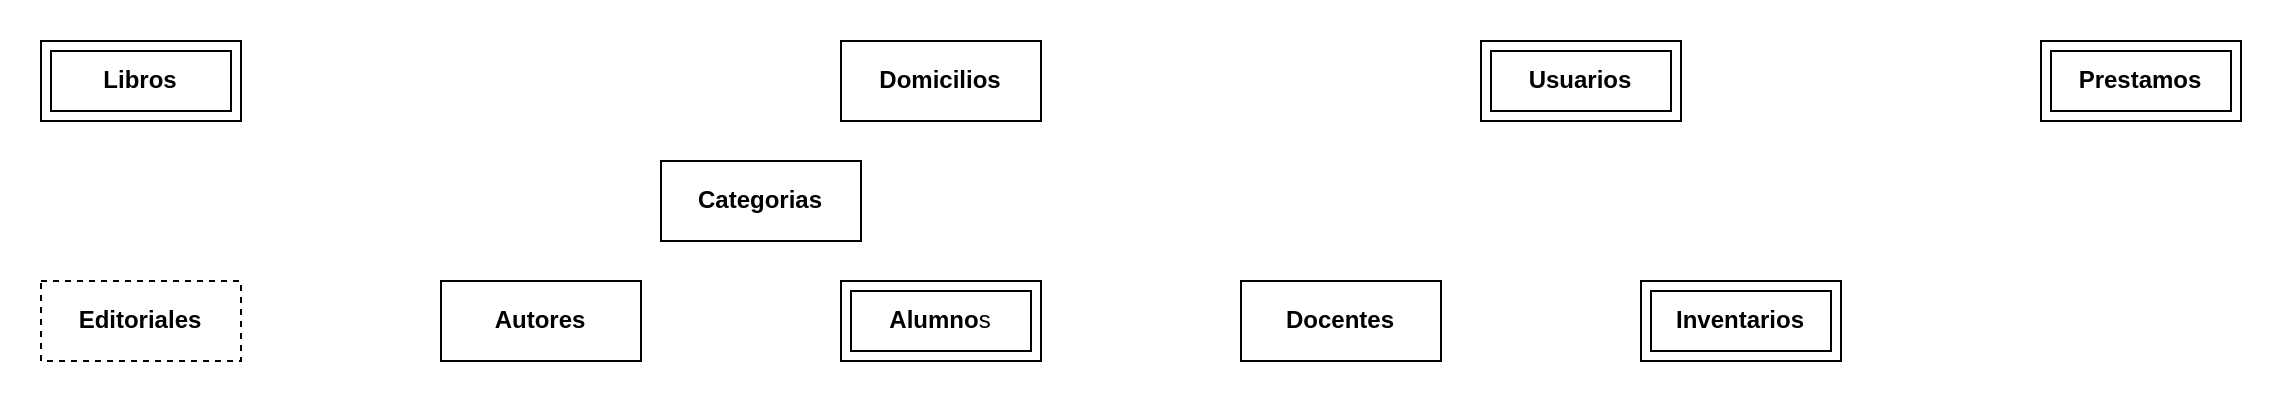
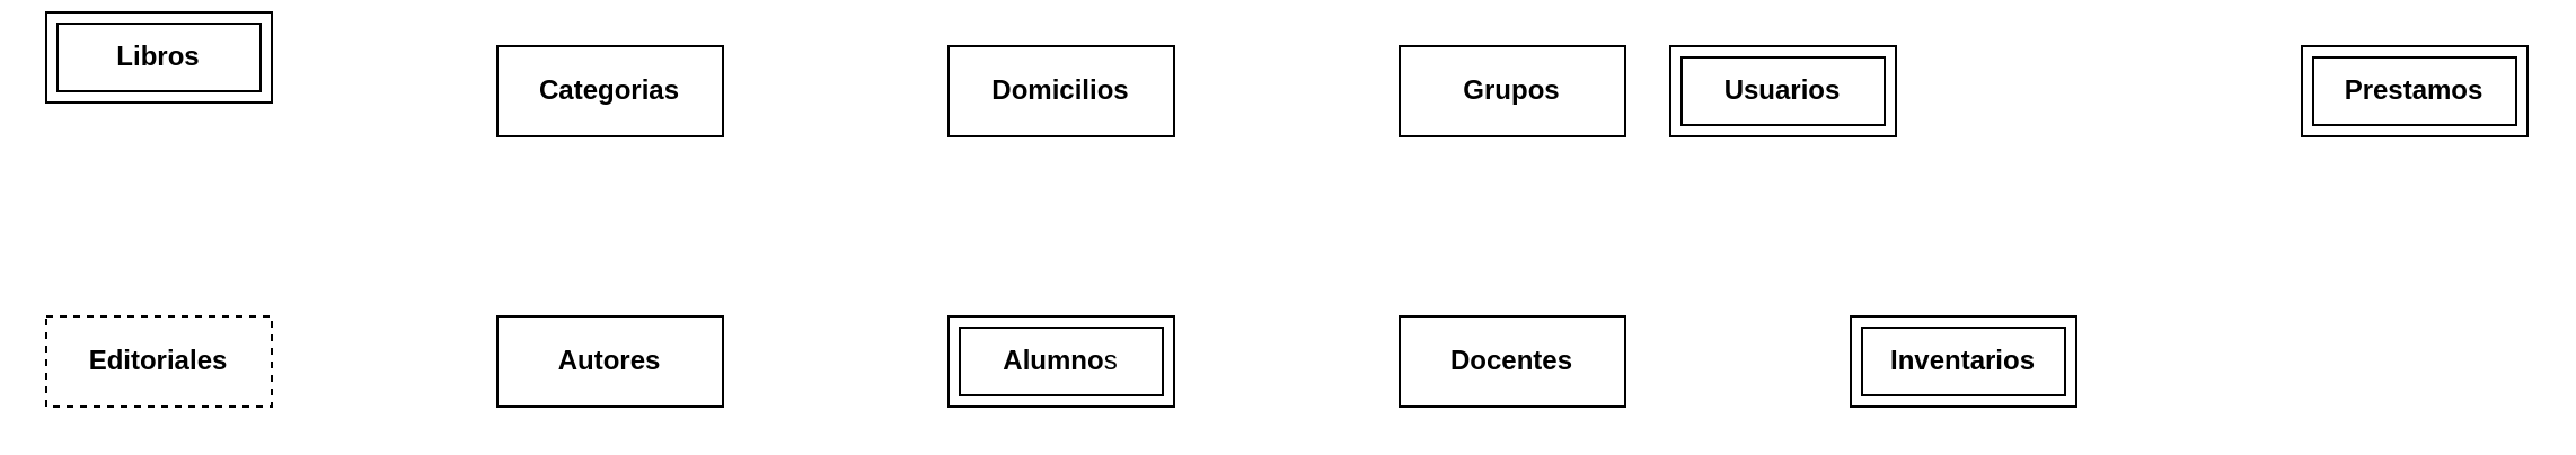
  <mxCell id="0" />
  <mxCell id="1" parent="0" />
- <mxCell id="2" value="&lt;b&gt;Libros&lt;/b&gt;" style="shape=ext;margin=3;double=1;whiteSpace=wrap;html=1;align=center;" vertex="1" parent="1"><mxGeometry x="20" y="20" width="100" height="40" as="geometry" /></mxCell>
+ <mxCell id="2" value="&lt;b&gt;Libros&lt;/b&gt;" style="shape=ext;margin=3;double=1;whiteSpace=wrap;html=1;align=center;" vertex="1" parent="1"><mxGeometry x="20" y="5" width="100" height="40" as="geometry" /></mxCell>
  <mxCell id="3" value="&lt;b&gt;Editoriales&lt;/b&gt;" style="whiteSpace=wrap;html=1;align=center;dashed=1;" vertex="1" parent="1"><mxGeometry x="20" y="140" width="100" height="40" as="geometry" /></mxCell>
- <mxCell id="4" value="&lt;b&gt;Categorias&lt;/b&gt;" style="whiteSpace=wrap;html=1;align=center;" vertex="1" parent="1"><mxGeometry x="330" y="80" width="100" height="40" as="geometry" /></mxCell>
+ <mxCell id="4" value="&lt;b&gt;Categorias&lt;/b&gt;" style="whiteSpace=wrap;html=1;align=center;" vertex="1" parent="1"><mxGeometry x="220" y="20" width="100" height="40" as="geometry" /></mxCell>
  <mxCell id="5" value="&lt;b&gt;Autores&lt;/b&gt;" style="whiteSpace=wrap;html=1;align=center;" vertex="1" parent="1"><mxGeometry x="220" y="140" width="100" height="40" as="geometry" /></mxCell>
  <mxCell id="6" value="&lt;b&gt;Domicilios&lt;/b&gt;" style="whiteSpace=wrap;html=1;align=center;" vertex="1" parent="1"><mxGeometry x="420" y="20" width="100" height="40" as="geometry" /></mxCell>
  <mxCell id="7" value="&lt;b&gt;Alumno&lt;/b&gt;s" style="shape=ext;margin=3;double=1;whiteSpace=wrap;html=1;align=center;" vertex="1" parent="1"><mxGeometry x="420" y="140" width="100" height="40" as="geometry" /></mxCell>
+ <mxCell id="8" value="&lt;b&gt;Grupos&lt;/b&gt;" style="whiteSpace=wrap;html=1;align=center;" vertex="1" parent="1"><mxGeometry x="620" y="20" width="100" height="40" as="geometry" /></mxCell>
  <mxCell id="9" value="&lt;b&gt;Docentes&lt;/b&gt;" style="whiteSpace=wrap;html=1;align=center;" vertex="1" parent="1"><mxGeometry x="620" y="140" width="100" height="40" as="geometry" /></mxCell>
  <mxCell id="10" value="&lt;b&gt;Usuarios&lt;/b&gt;" style="shape=ext;margin=3;double=1;whiteSpace=wrap;html=1;align=center;" vertex="1" parent="1"><mxGeometry x="740" y="20" width="100" height="40" as="geometry" /></mxCell>
  <mxCell id="11" value="&lt;b&gt;Inventarios&lt;/b&gt;" style="shape=ext;margin=3;double=1;whiteSpace=wrap;html=1;align=center;" vertex="1" parent="1"><mxGeometry x="820" y="140" width="100" height="40" as="geometry" /></mxCell>
  <mxCell id="12" value="&lt;b&gt;Prestamos&lt;/b&gt;" style="shape=ext;margin=3;double=1;whiteSpace=wrap;html=1;align=center;" vertex="1" parent="1"><mxGeometry x="1020" y="20" width="100" height="40" as="geometry" /></mxCell>
